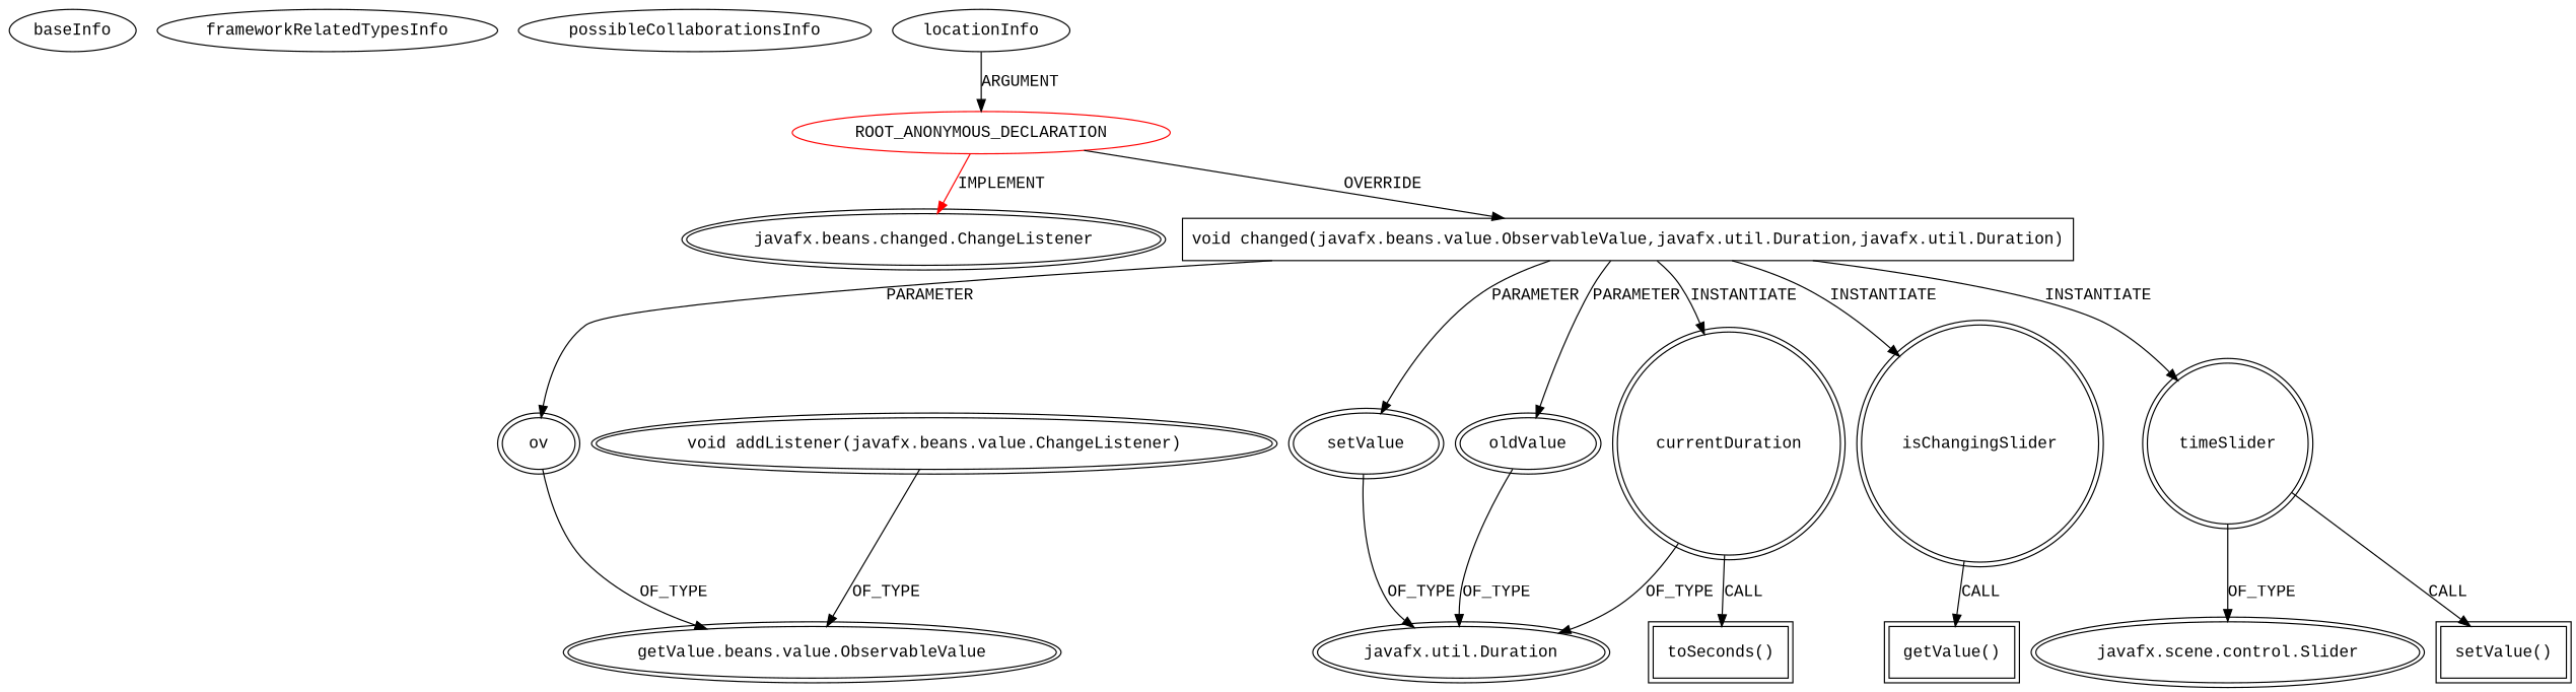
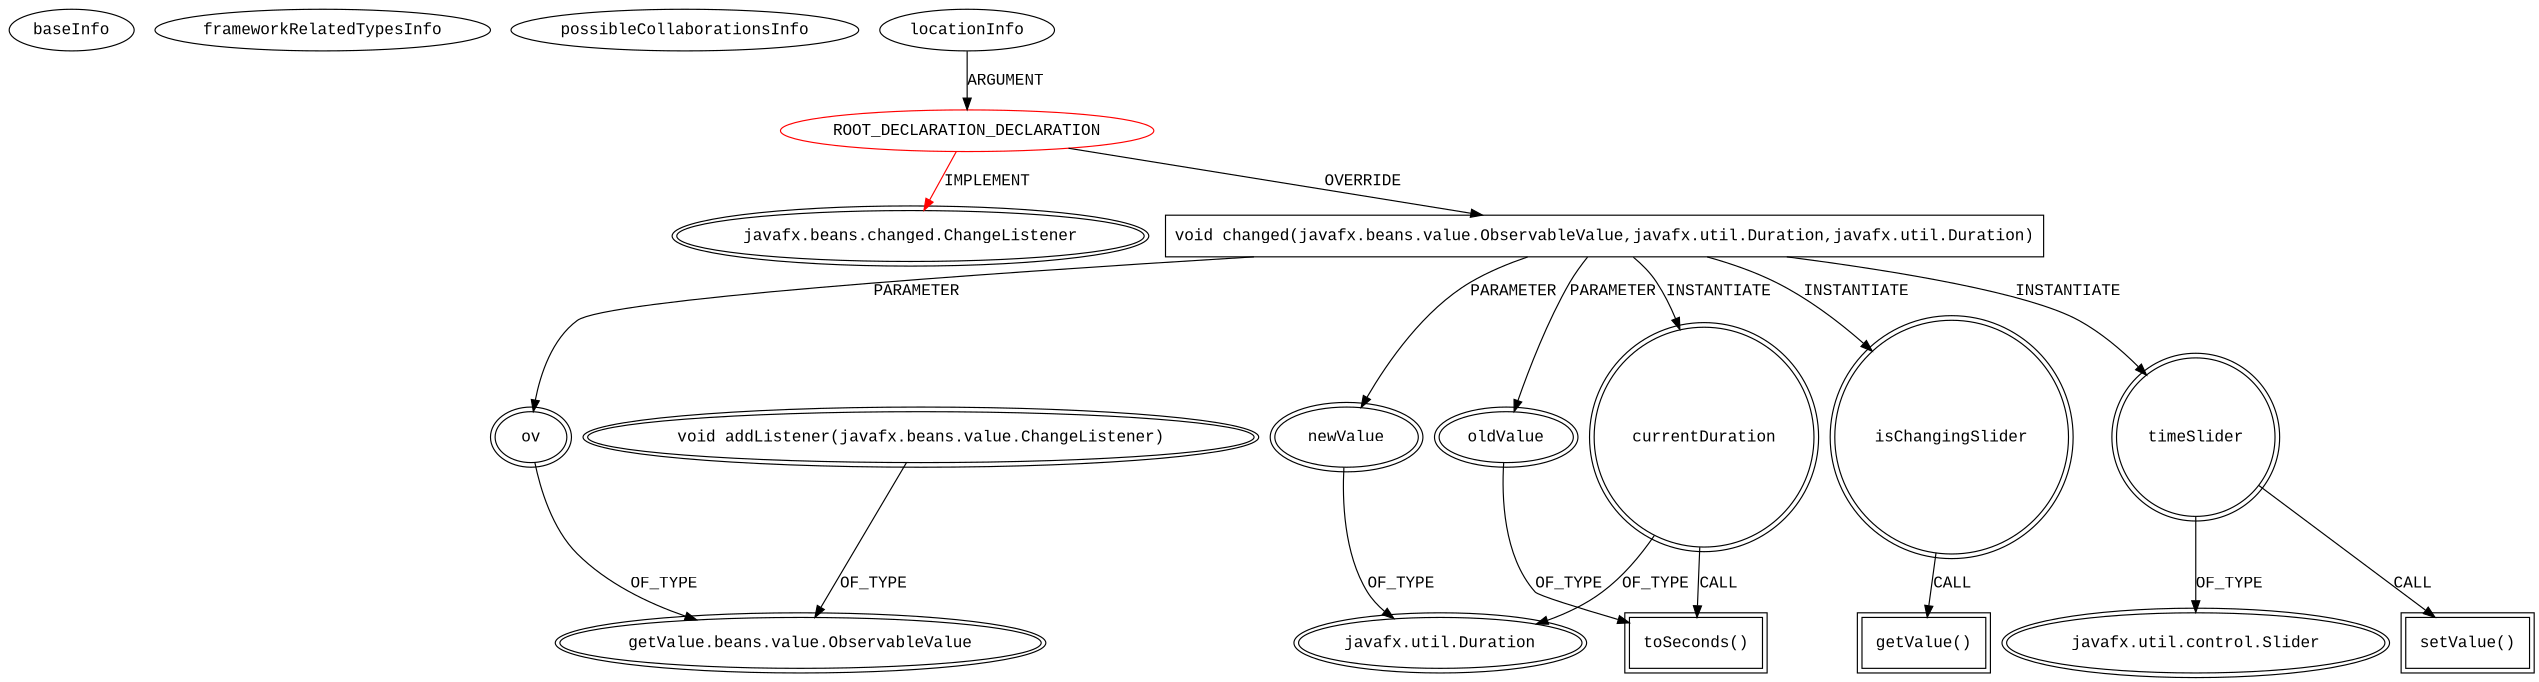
  digraph {
    fontname="Liberation Mono"
    node [fontname="Liberation Mono" isFrameworkType=true peripheries=2]
    edge [fontname="Liberation Mono"]
    baseInfo [category=extension_graph graphId=4679 isAnonymous=true possibleRelation=false isFrameworkType="" peripheries=""]
    frameworkRelatedTypesInfo [0="javafx.beans.value.ChangeListener" isFrameworkType="" peripheries=""]
    possibleCollaborationsInfo [isFrameworkType="" peripheries=""]
    locationInfo [contextSignature="void createScene()" filePath="/victor-fdez-hb-repo/hb-repo-master/FLLTutorializator/src/com/honeybadgers/flltutorial/ui/main/navigation/VideoPanel.java" graphId=4679 projectName="victor-fdez-hb-repo" isFrameworkType="" peripheries=""]
-   n5 [color=red isFrameworkType=false label=ROOT_ANONYMOUS_DECLARATION vertexType=ROOT_ANONYMOUS_DECLARATION peripheries=""]
+   n5 [color=red isFrameworkType=false label=ROOT_DECLARATION_DECLARATION vertexType=ROOT_ANONYMOUS_DECLARATION peripheries=""]
    n6 [label="javafx.beans.changed.ChangeListener" vertexType=FRAMEWORK_INTERFACE_TYPE]
    n7 [isFrameworkType=false label="void changed(javafx.beans.value.ObservableValue,javafx.util.Duration,javafx.util.Duration)" shape=box vertexType=OVERRIDING_METHOD_DECLARATION peripheries=""]
    n8 [label=ov vertexType=PARAMETER_DECLARATION]
    n9 [label=oldValue vertexType=PARAMETER_DECLARATION]
-   n10 [label=setValue vertexType=PARAMETER_DECLARATION]
+   n10 [label=newValue vertexType=PARAMETER_DECLARATION]
    n11 [label=isChangingSlider shape=circle vertexType=VARIABLE_EXPRESION]
    n12 [label=timeSlider shape=circle vertexType=VARIABLE_EXPRESION]
    n13 [label=currentDuration shape=circle vertexType=VARIABLE_EXPRESION]
    n14 [label="void addListener(javafx.beans.value.ChangeListener)" vertexType=OUTSIDE_CALL]
    n15 [label="getValue.beans.value.ObservableValue" vertexType=FRAMEWORK_INTERFACE_TYPE]
    n16 [label="javafx.util.Duration" vertexType=FRAMEWORK_CLASS_TYPE]
    n17 [label="getValue()" shape=box vertexType=INSIDE_CALL]
-   n18 [label="javafx.scene.control.Slider" vertexType=FRAMEWORK_CLASS_TYPE]
+   n18 [label="javafx.util.control.Slider" vertexType=FRAMEWORK_CLASS_TYPE]
    n19 [label="setValue()" shape=box vertexType=INSIDE_CALL]
    n20 [label="toSeconds()" shape=box vertexType=INSIDE_CALL]
    locationInfo -> n5 [label=ARGUMENT]
    n5 -> n6 [color=red label=IMPLEMENT]
    n5 -> n7 [label=OVERRIDE]
    n7 -> n8 [label=PARAMETER]
    n7 -> n9 [label=PARAMETER]
    n7 -> n10 [label=PARAMETER]
    n7 -> n11 [label=INSTANTIATE]
    n7 -> n12 [label=INSTANTIATE]
    n7 -> n13 [label=INSTANTIATE]
    n8 -> n15 [label=OF_TYPE]
-   n9 -> n16 [label=OF_TYPE]
+   n9 -> n20 [label=OF_TYPE]
    n10 -> n16 [label=OF_TYPE]
    n11 -> n17 [label=CALL]
    n12 -> n18 [label=OF_TYPE]
    n12 -> n19 [label=CALL]
    n13 -> n16 [label=OF_TYPE]
    n13 -> n20 [label=CALL]
    n14 -> n15 [label=OF_TYPE]
  }
